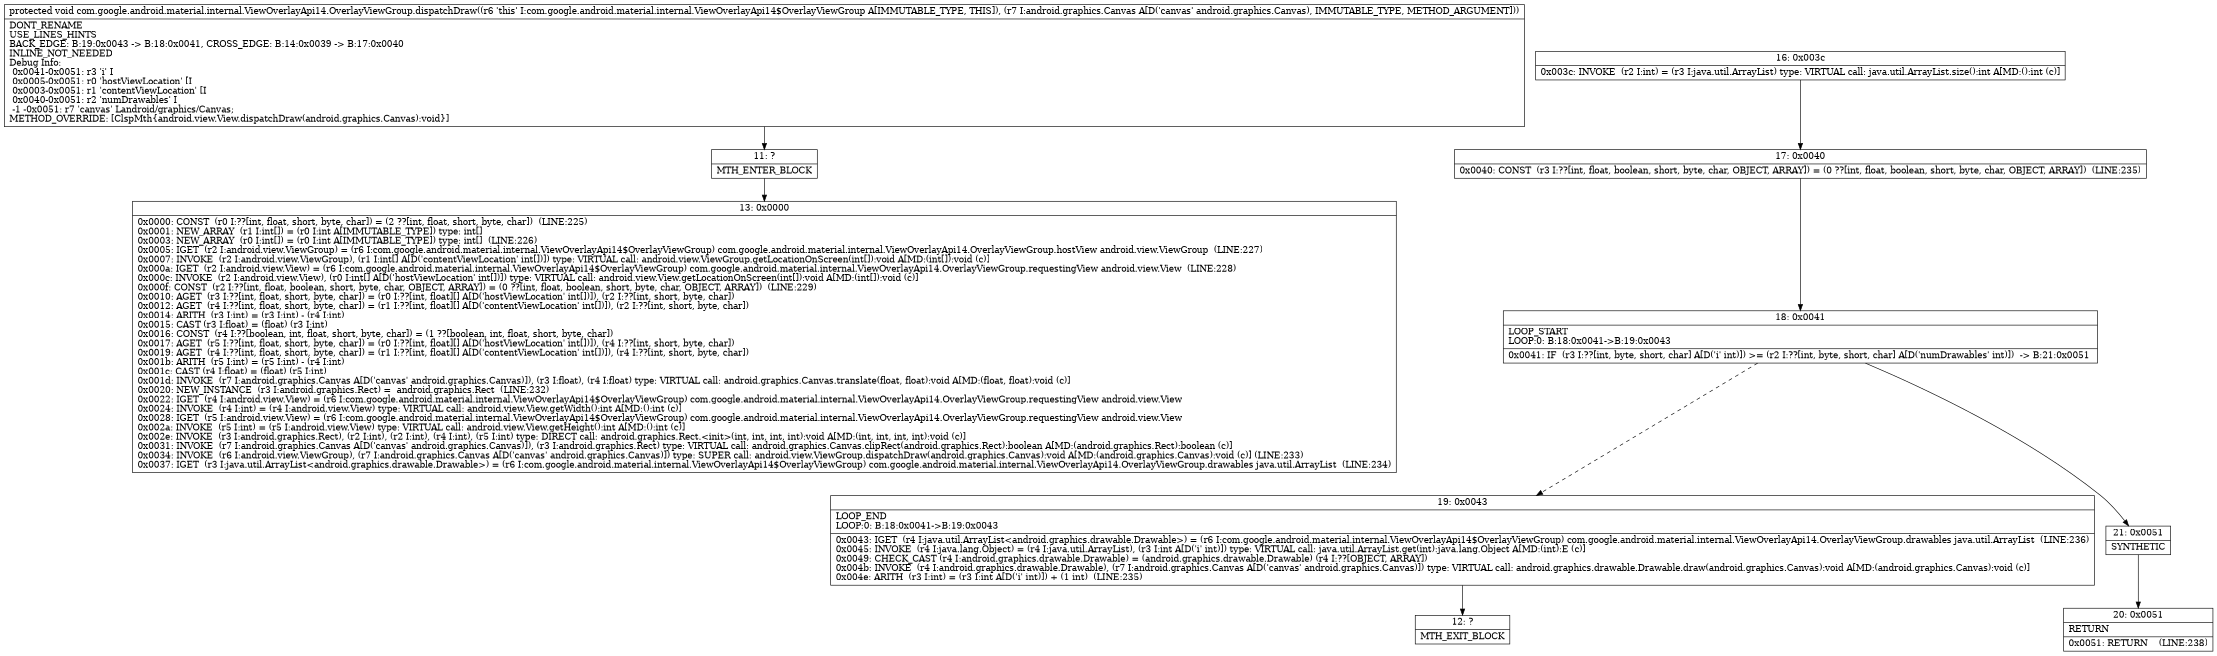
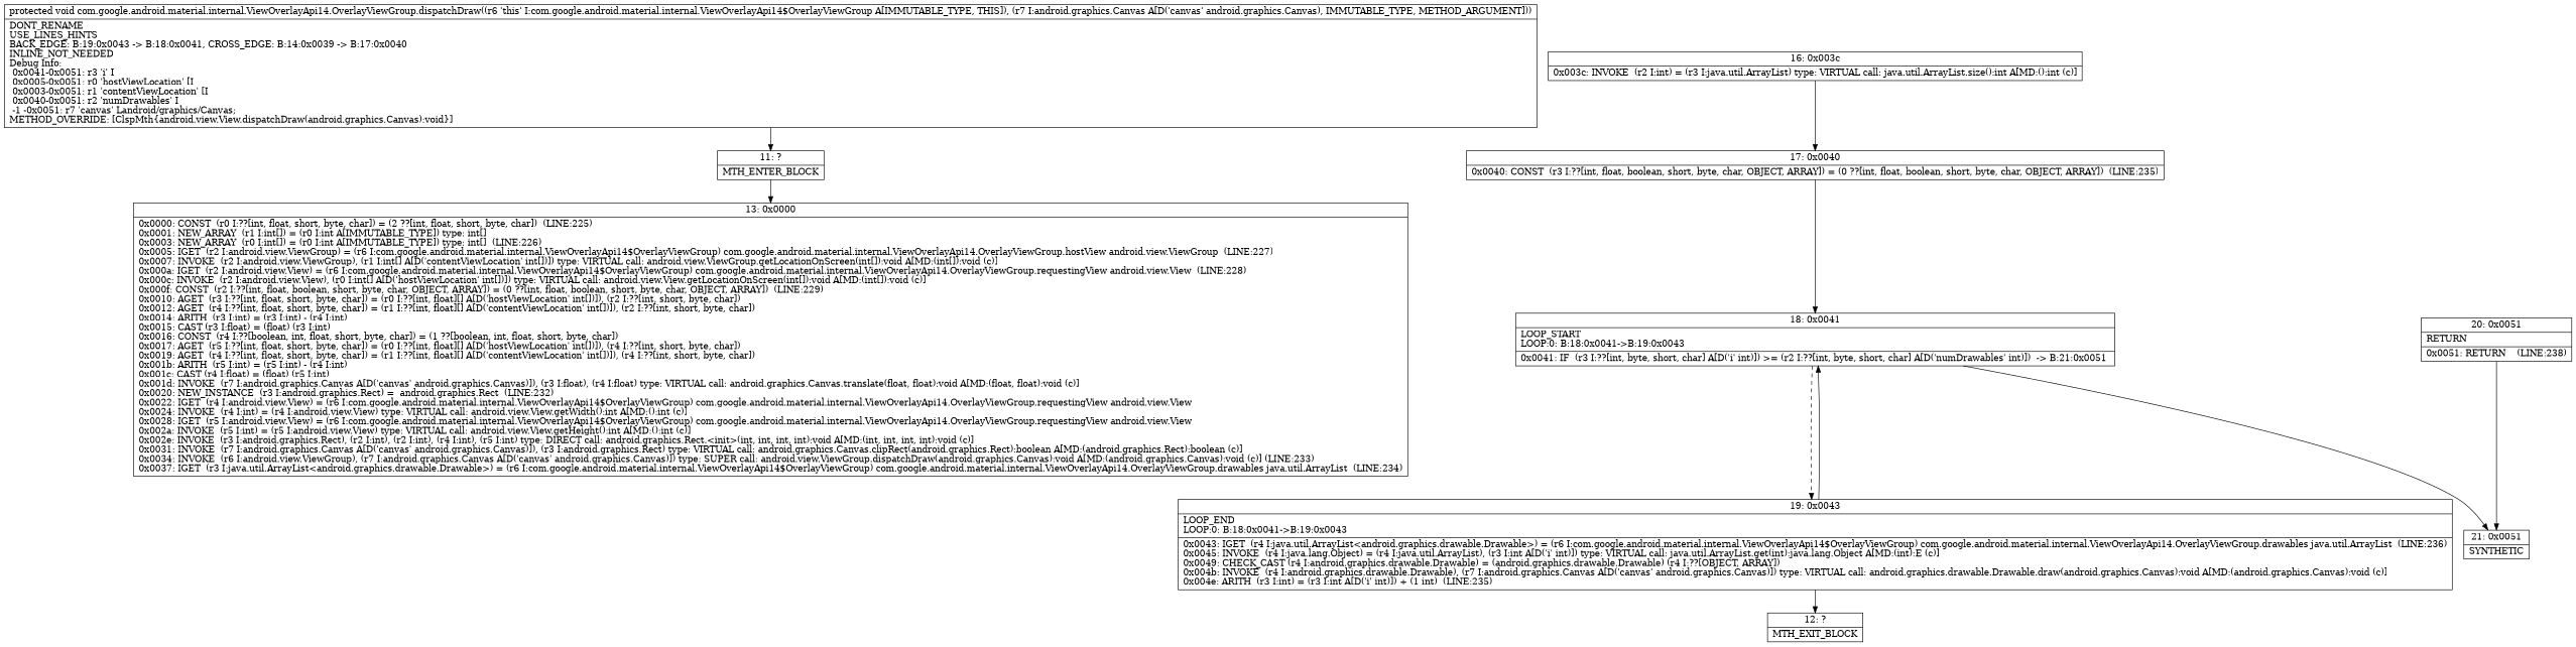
  digraph {
    node [shape=record]
    n1 [label="{11\:\ ?|MTH_ENTER_BLOCK\l}"]
    n2 [label="{13\:\ 0x0000|0x0000: CONST  (r0 I:??[int, float, short, byte, char]) = (2 ??[int, float, short, byte, char])  (LINE:225)\l0x0001: NEW_ARRAY  (r1 I:int[]) = (r0 I:int A[IMMUTABLE_TYPE]) type: int[] \l0x0003: NEW_ARRAY  (r0 I:int[]) = (r0 I:int A[IMMUTABLE_TYPE]) type: int[]  (LINE:226)\l0x0005: IGET  (r2 I:android.view.ViewGroup) = (r6 I:com.google.android.material.internal.ViewOverlayApi14$OverlayViewGroup) com.google.android.material.internal.ViewOverlayApi14.OverlayViewGroup.hostView android.view.ViewGroup  (LINE:227)\l0x0007: INVOKE  (r2 I:android.view.ViewGroup), (r1 I:int[] A[D('contentViewLocation' int[])]) type: VIRTUAL call: android.view.ViewGroup.getLocationOnScreen(int[]):void A[MD:(int[]):void (c)]\l0x000a: IGET  (r2 I:android.view.View) = (r6 I:com.google.android.material.internal.ViewOverlayApi14$OverlayViewGroup) com.google.android.material.internal.ViewOverlayApi14.OverlayViewGroup.requestingView android.view.View  (LINE:228)\l0x000c: INVOKE  (r2 I:android.view.View), (r0 I:int[] A[D('hostViewLocation' int[])]) type: VIRTUAL call: android.view.View.getLocationOnScreen(int[]):void A[MD:(int[]):void (c)]\l0x000f: CONST  (r2 I:??[int, float, boolean, short, byte, char, OBJECT, ARRAY]) = (0 ??[int, float, boolean, short, byte, char, OBJECT, ARRAY])  (LINE:229)\l0x0010: AGET  (r3 I:??[int, float, short, byte, char]) = (r0 I:??[int, float][] A[D('hostViewLocation' int[])]), (r2 I:??[int, short, byte, char]) \l0x0012: AGET  (r4 I:??[int, float, short, byte, char]) = (r1 I:??[int, float][] A[D('contentViewLocation' int[])]), (r2 I:??[int, short, byte, char]) \l0x0014: ARITH  (r3 I:int) = (r3 I:int) \- (r4 I:int) \l0x0015: CAST (r3 I:float) = (float) (r3 I:int) \l0x0016: CONST  (r4 I:??[boolean, int, float, short, byte, char]) = (1 ??[boolean, int, float, short, byte, char]) \l0x0017: AGET  (r5 I:??[int, float, short, byte, char]) = (r0 I:??[int, float][] A[D('hostViewLocation' int[])]), (r4 I:??[int, short, byte, char]) \l0x0019: AGET  (r4 I:??[int, float, short, byte, char]) = (r1 I:??[int, float][] A[D('contentViewLocation' int[])]), (r4 I:??[int, short, byte, char]) \l0x001b: ARITH  (r5 I:int) = (r5 I:int) \- (r4 I:int) \l0x001c: CAST (r4 I:float) = (float) (r5 I:int) \l0x001d: INVOKE  (r7 I:android.graphics.Canvas A[D('canvas' android.graphics.Canvas)]), (r3 I:float), (r4 I:float) type: VIRTUAL call: android.graphics.Canvas.translate(float, float):void A[MD:(float, float):void (c)]\l0x0020: NEW_INSTANCE  (r3 I:android.graphics.Rect) =  android.graphics.Rect  (LINE:232)\l0x0022: IGET  (r4 I:android.view.View) = (r6 I:com.google.android.material.internal.ViewOverlayApi14$OverlayViewGroup) com.google.android.material.internal.ViewOverlayApi14.OverlayViewGroup.requestingView android.view.View \l0x0024: INVOKE  (r4 I:int) = (r4 I:android.view.View) type: VIRTUAL call: android.view.View.getWidth():int A[MD:():int (c)]\l0x0028: IGET  (r5 I:android.view.View) = (r6 I:com.google.android.material.internal.ViewOverlayApi14$OverlayViewGroup) com.google.android.material.internal.ViewOverlayApi14.OverlayViewGroup.requestingView android.view.View \l0x002a: INVOKE  (r5 I:int) = (r5 I:android.view.View) type: VIRTUAL call: android.view.View.getHeight():int A[MD:():int (c)]\l0x002e: INVOKE  (r3 I:android.graphics.Rect), (r2 I:int), (r2 I:int), (r4 I:int), (r5 I:int) type: DIRECT call: android.graphics.Rect.\<init\>(int, int, int, int):void A[MD:(int, int, int, int):void (c)]\l0x0031: INVOKE  (r7 I:android.graphics.Canvas A[D('canvas' android.graphics.Canvas)]), (r3 I:android.graphics.Rect) type: VIRTUAL call: android.graphics.Canvas.clipRect(android.graphics.Rect):boolean A[MD:(android.graphics.Rect):boolean (c)]\l0x0034: INVOKE  (r6 I:android.view.ViewGroup), (r7 I:android.graphics.Canvas A[D('canvas' android.graphics.Canvas)]) type: SUPER call: android.view.ViewGroup.dispatchDraw(android.graphics.Canvas):void A[MD:(android.graphics.Canvas):void (c)] (LINE:233)\l0x0037: IGET  (r3 I:java.util.ArrayList\<android.graphics.drawable.Drawable\>) = (r6 I:com.google.android.material.internal.ViewOverlayApi14$OverlayViewGroup) com.google.android.material.internal.ViewOverlayApi14.OverlayViewGroup.drawables java.util.ArrayList  (LINE:234)\l}"]
    n3 [label="{16\:\ 0x003c|0x003c: INVOKE  (r2 I:int) = (r3 I:java.util.ArrayList) type: VIRTUAL call: java.util.ArrayList.size():int A[MD:():int (c)]\l}"]
    n4 [label="{17\:\ 0x0040|0x0040: CONST  (r3 I:??[int, float, boolean, short, byte, char, OBJECT, ARRAY]) = (0 ??[int, float, boolean, short, byte, char, OBJECT, ARRAY])  (LINE:235)\l}"]
    n5 [label="{18\:\ 0x0041|LOOP_START\lLOOP:0: B:18:0x0041\-\>B:19:0x0043\l|0x0041: IF  (r3 I:??[int, byte, short, char] A[D('i' int)]) \>= (r2 I:??[int, byte, short, char] A[D('numDrawables' int)])  \-\> B:21:0x0051 \l}"]
    n6 [label="{19\:\ 0x0043|LOOP_END\lLOOP:0: B:18:0x0041\-\>B:19:0x0043\l|0x0043: IGET  (r4 I:java.util.ArrayList\<android.graphics.drawable.Drawable\>) = (r6 I:com.google.android.material.internal.ViewOverlayApi14$OverlayViewGroup) com.google.android.material.internal.ViewOverlayApi14.OverlayViewGroup.drawables java.util.ArrayList  (LINE:236)\l0x0045: INVOKE  (r4 I:java.lang.Object) = (r4 I:java.util.ArrayList), (r3 I:int A[D('i' int)]) type: VIRTUAL call: java.util.ArrayList.get(int):java.lang.Object A[MD:(int):E (c)]\l0x0049: CHECK_CAST (r4 I:android.graphics.drawable.Drawable) = (android.graphics.drawable.Drawable) (r4 I:??[OBJECT, ARRAY]) \l0x004b: INVOKE  (r4 I:android.graphics.drawable.Drawable), (r7 I:android.graphics.Canvas A[D('canvas' android.graphics.Canvas)]) type: VIRTUAL call: android.graphics.drawable.Drawable.draw(android.graphics.Canvas):void A[MD:(android.graphics.Canvas):void (c)]\l0x004e: ARITH  (r3 I:int) = (r3 I:int A[D('i' int)]) + (1 int)  (LINE:235)\l}"]
    n7 [label="{21\:\ 0x0051|SYNTHETIC\l}"]
    n8 [label="{12\:\ ?|MTH_EXIT_BLOCK\l}"]
    n9 [label="{20\:\ 0x0051|RETURN\l|0x0051: RETURN    (LINE:238)\l}"]
    n10 [label="{protected void com.google.android.material.internal.ViewOverlayApi14.OverlayViewGroup.dispatchDraw((r6 'this' I:com.google.android.material.internal.ViewOverlayApi14$OverlayViewGroup A[IMMUTABLE_TYPE, THIS]), (r7 I:android.graphics.Canvas A[D('canvas' android.graphics.Canvas), IMMUTABLE_TYPE, METHOD_ARGUMENT]))  | DONT_RENAME\lUSE_LINES_HINTS\lBACK_EDGE: B:19:0x0043 \-\> B:18:0x0041, CROSS_EDGE: B:14:0x0039 \-\> B:17:0x0040\lINLINE_NOT_NEEDED\lDebug Info:\l  0x0041\-0x0051: r3 'i' I\l  0x0005\-0x0051: r0 'hostViewLocation' [I\l  0x0003\-0x0051: r1 'contentViewLocation' [I\l  0x0040\-0x0051: r2 'numDrawables' I\l  \-1 \-0x0051: r7 'canvas' Landroid\/graphics\/Canvas;\lMETHOD_OVERRIDE: [ClspMth\{android.view.View.dispatchDraw(android.graphics.Canvas):void\}]\l}"]
    n1 -> n2
    n3 -> n4
    n4 -> n5
    n5 -> n6 [style=dashed]
    n5 -> n7
+   n6 -> n5
    n6 -> n8
-   n7 -> n9
+   n9 -> n7
    n10 -> n1
  }
